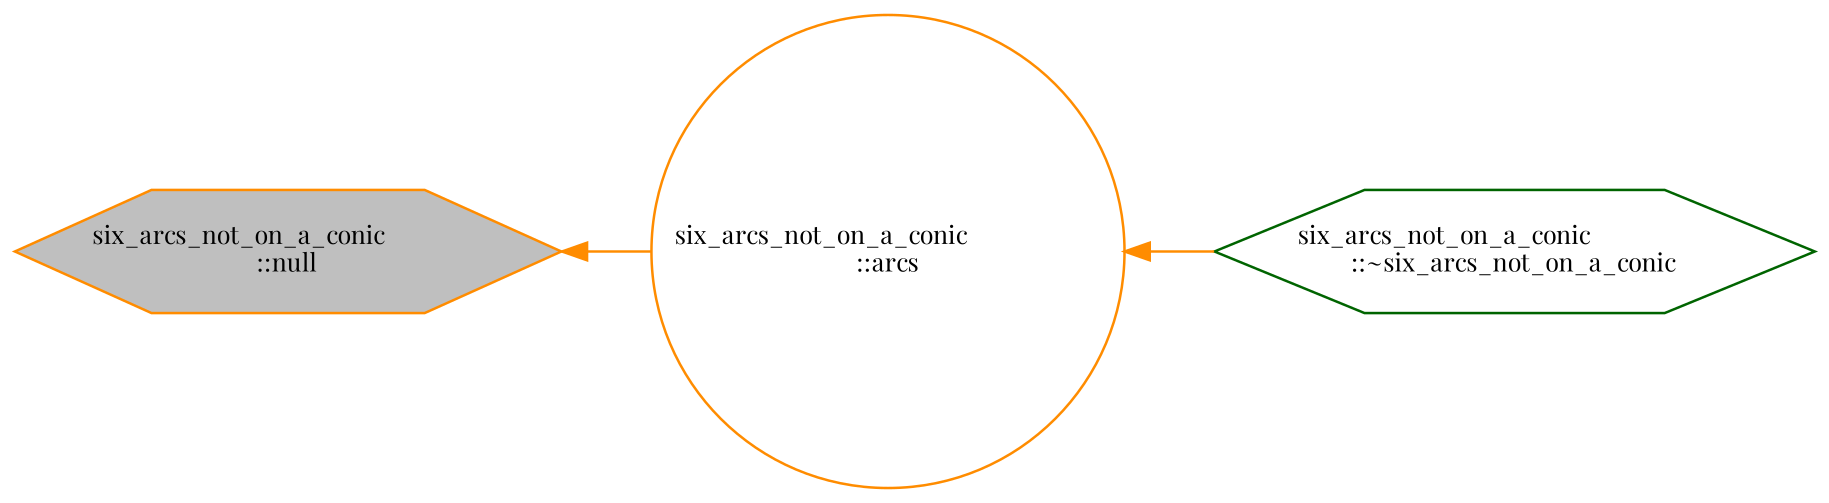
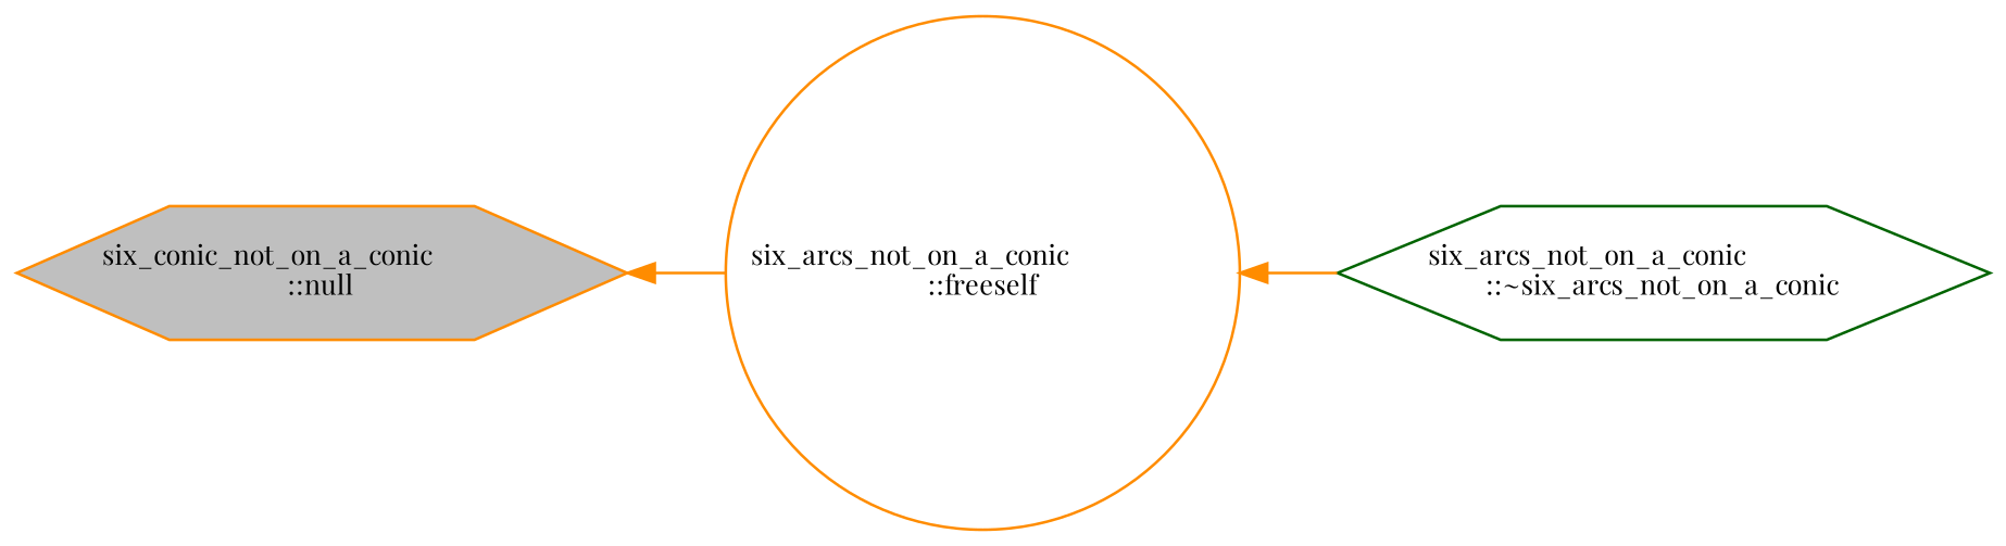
  digraph {
    fontname="Playfair Display"
    rankdir=LR
    node [color=darkorange fillcolor=white fontname="Playfair Display" fontsize=10 shape=hexagon style=filled]
    edge [color=darkorange dir=back fontname="Playfair Display" fontsize=10 labelfontname=Helvetica labelfontsize=10 style=solid]
-   n1 [fillcolor=grey75 fontcolor=black height=0.2 label="six_arcs_not_on_a_conic\l::null" width=0.4]
-   n2 [height=0.2 label="six_arcs_not_on_a_conic\l::arcs" shape=circle width=0.4]
+   n1 [fillcolor=grey75 fontcolor=black height=0.2 label="six_conic_not_on_a_conic\l::null" width=0.4]
+   n2 [height=0.2 label="six_arcs_not_on_a_conic\l::freeself" shape=circle width=0.4]
    n3 [color=darkgreen height=0.2 label="six_arcs_not_on_a_conic\l::~six_arcs_not_on_a_conic" width=0.4]
    n1 -> n2
    n2 -> n3
  }
